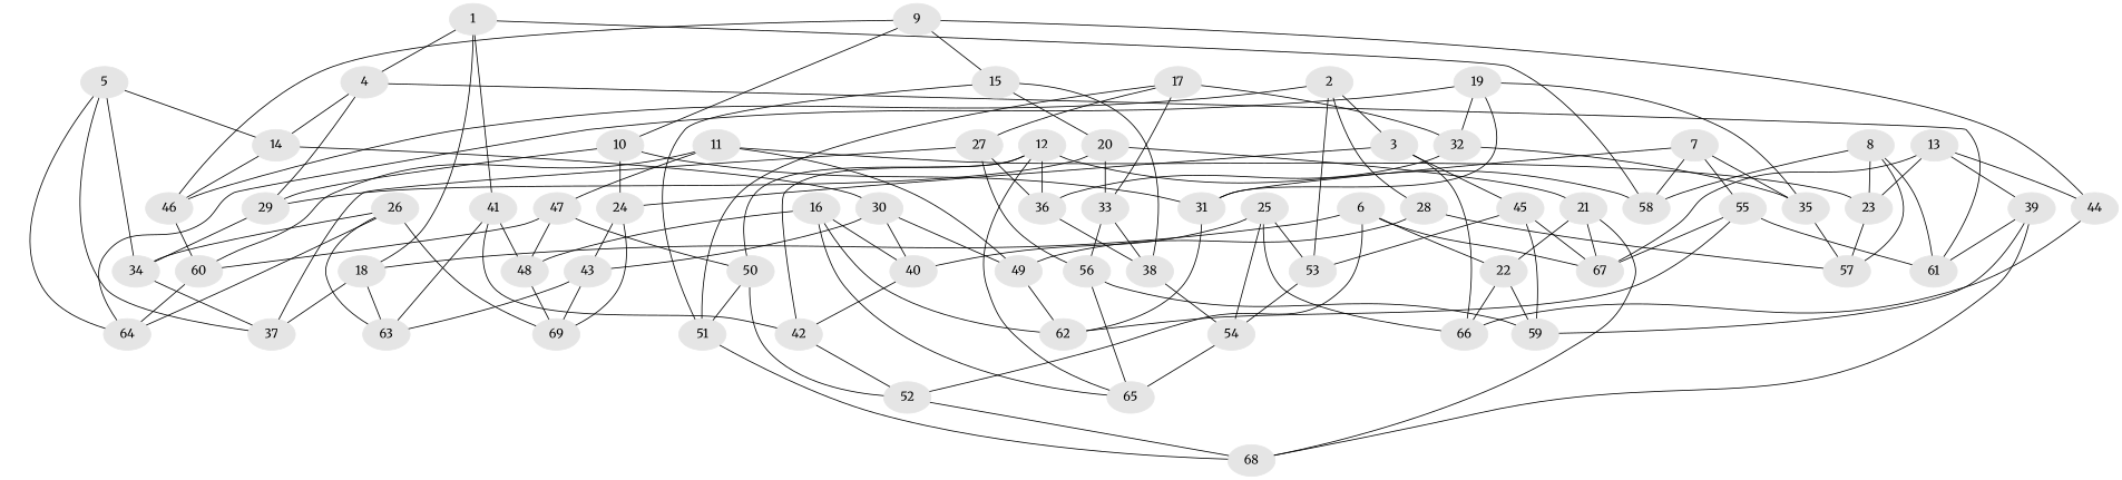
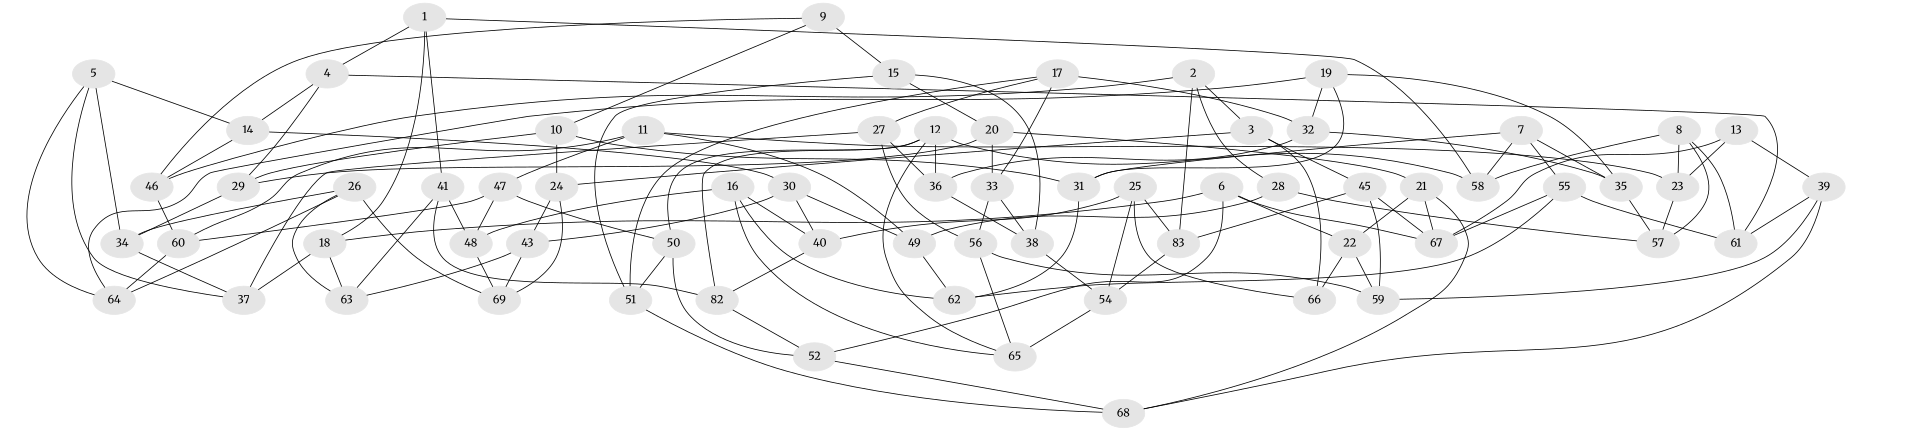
  graph {
    fontname=Merriweather
    node [color=gray90 fontname=Merriweather style=filled]
    edge [fontname=Merriweather]
    1
    4
    18
    41
    58
    14
    29
    61
    37
    63
-   42
+   42 [label=82]
    48
    2
    3
    28
    46
-   53
+   53 [label=83]
    24
    45
    66
    57
    49
    60
    54
    43
    69
    67
    59
    30
    34
    5
    64
    6
    22
    52
-   44
    68
    7
    31
    35
    55
    62
    8
    23
    9
    10
    15
    20
    38
    51
    11
    47
    50
    12
    65
    36
    13
    39
    40
    33
    21
    16
    17
    27
    32
    56
    19
    25
    26
    1 -- 4
    1 -- 18
    1 -- 41
    1 -- 58
    4 -- 14
    4 -- 29
    4 -- 61
    18 -- 37
    18 -- 63
    41 -- 63
    41 -- 42
    41 -- 48
    14 -- 46
    14 -- 30
    29 -- 34
    42 -- 52
    48 -- 69
    2 -- 3
    2 -- 28
    2 -- 46
    2 -- 53
    3 -- 24
    3 -- 45
    3 -- 66
    28 -- 57
    28 -- 49
    46 -- 60
    53 -- 54
    24 -- 43
    24 -- 69
    45 -- 53
    45 -- 67
    45 -- 59
    49 -- 62
    60 -- 64
    54 -- 65
    43 -- 63
    43 -- 69
    30 -- 49
    30 -- 43
    30 -- 40
    34 -- 37
    5 -- 14
    5 -- 37
    5 -- 34
    5 -- 64
    6 -- 18
    6 -- 67
    6 -- 22
    6 -- 52
    22 -- 66
    22 -- 59
    52 -- 68
-   44 -- 66
    7 -- 58
    7 -- 31
    7 -- 35
    7 -- 55
    31 -- 62
    35 -- 57
    55 -- 61
    55 -- 67
    55 -- 62
    8 -- 58
    8 -- 61
    8 -- 57
    8 -- 23
    23 -- 57
    9 -- 46
-   9 -- 44
    9 -- 10
    9 -- 15
    10 -- 29
    10 -- 24
    10 -- 31
    15 -- 20
    15 -- 38
    15 -- 51
    20 -- 29
    20 -- 33
    20 -- 21
    38 -- 54
    51 -- 68
    11 -- 49
    11 -- 60
    11 -- 23
    11 -- 47
    47 -- 48
    47 -- 60
    47 -- 50
    50 -- 52
    50 -- 51
    12 -- 58
    12 -- 42
    12 -- 50
    12 -- 65
    12 -- 36
    36 -- 38
    13 -- 67
-   13 -- 44
    13 -- 23
    13 -- 39
    39 -- 61
    39 -- 59
    39 -- 68
    40 -- 42
    33 -- 38
    33 -- 56
    21 -- 67
    21 -- 22
    21 -- 68
    16 -- 48
    16 -- 62
    16 -- 65
    16 -- 40
    17 -- 51
    17 -- 33
    17 -- 27
    17 -- 32
    27 -- 37
    27 -- 36
    27 -- 56
    32 -- 35
    32 -- 36
    56 -- 59
    56 -- 65
    19 -- 64
    19 -- 31
    19 -- 35
    19 -- 32
    25 -- 53
    25 -- 66
    25 -- 54
    25 -- 40
    26 -- 63
    26 -- 69
    26 -- 34
    26 -- 64
  }
